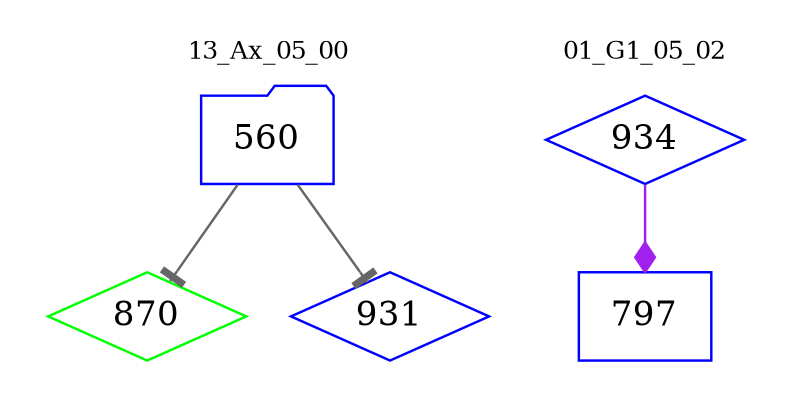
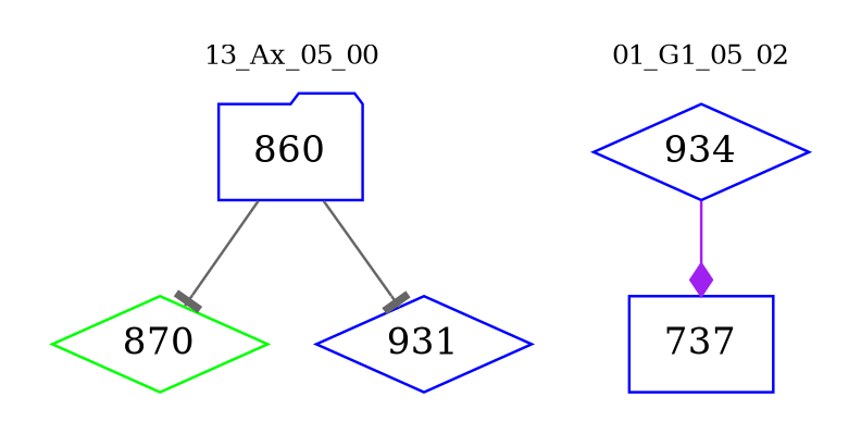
  digraph {
    node [color=blue shape=diamond]
    edge [arrowhead=tee color=gray40]
-   n1 [label=560 shape=folder]
+   n1 [label=860 shape=folder]
    n2 [color=green label=870]
    n3 [label=931]
    n4 [label=934]
-   n5 [label=797 shape=box]
+   n5 [label=737 shape=box]
    subgraph cluster_1 {
      color=white
      fontsize=10
      label="13_Ax_05_00"
      n1
      n2
      n3
    }
    subgraph cluster_2 {
      color=white
      fontsize=10
      label="01_G1_05_02"
      n4
      n5
    }
    n1 -> n2
    n1 -> n3
    n4 -> n5 [arrowhead=diamond color=purple]
  }
